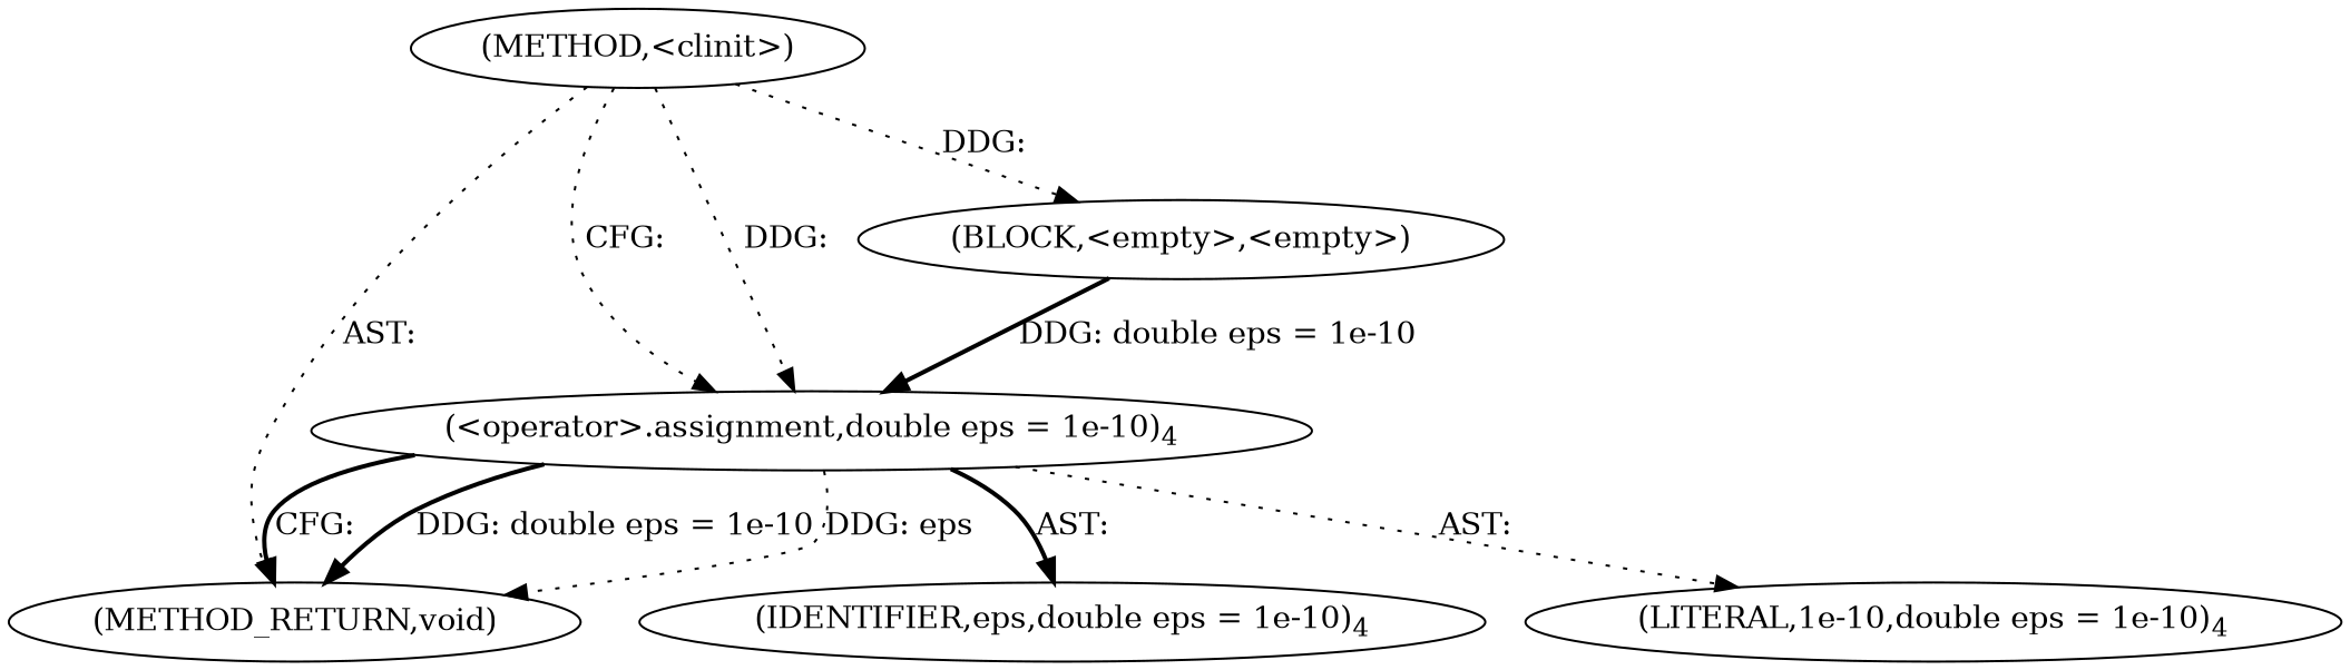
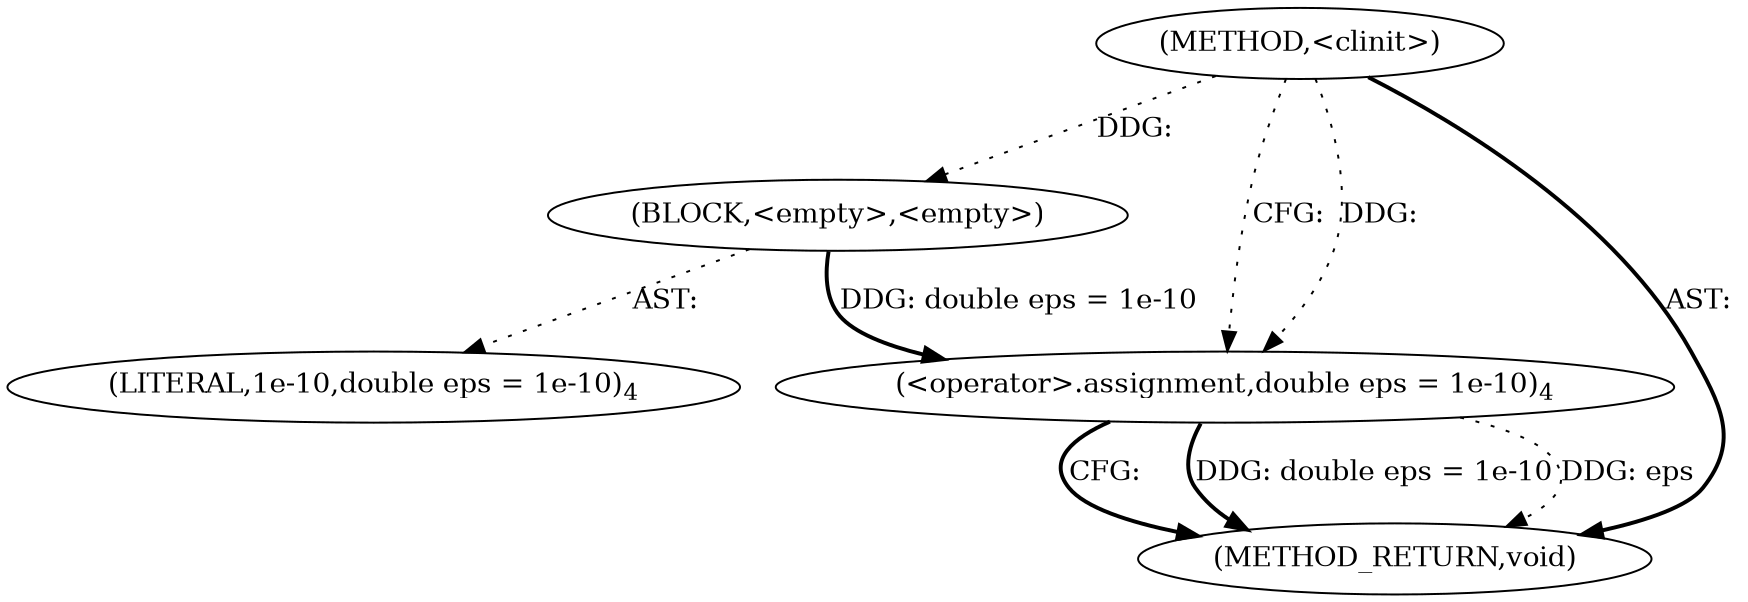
  digraph {
    edge [style=dotted]
    n1 [label=<(METHOD,&lt;clinit&gt;)>]
    n2 [label=<(BLOCK,&lt;empty&gt;,&lt;empty&gt;)>]
    n3 [label=<(&lt;operator&gt;.assignment,double eps = 1e-10)<SUB>4</SUB>>]
    n4 [label=<(METHOD_RETURN,void)>]
-   n5 [label=<(IDENTIFIER,eps,double eps = 1e-10)<SUB>4</SUB>>]
    n6 [label=<(LITERAL,1e-10,double eps = 1e-10)<SUB>4</SUB>>]
    n1 -> n2 [label="DDG: "]
    n1 -> n3 [label="CFG: "]
    n1 -> n3 [label="DDG: "]
-   n1 -> n4 [label="AST: "]
+   n1 -> n4 [label="AST: " style=bold]
    n2 -> n3 [label="DDG: double eps = 1e-10" style=bold]
    n3 -> n4 [label="CFG: " style=bold]
    n3 -> n4 [label="DDG: double eps = 1e-10" style=bold]
    n3 -> n4 [label="DDG: eps"]
-   n3 -> n5 [label="AST: " style=bold]
-   n3 -> n6 [label="AST: "]
+   n2 -> n6 [label="AST: "]
  }
